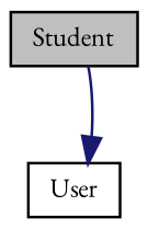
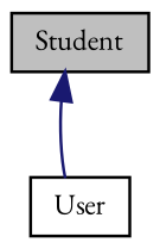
  digraph {
    fontname="EB Garamond"
    node [color=black fontname="EB Garamond" fontsize=10 shape=record style=filled]
    n1 [fillcolor=grey75 fontcolor=black height=0.2 label=Student width=0.4]
    n2 [fillcolor=white height=0.2 label=User width=0.4]
-   n2 -> n1 [color=midnightblue dir=back fontname="EB Garamond" fontsize=10 labelfontname=Helvetica labelfontsize=10 style=solid]
+   n1 -> n2 [color=midnightblue dir=back fontname="EB Garamond" fontsize=10 labelfontname=Helvetica labelfontsize=10 style=solid]
  }
